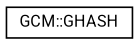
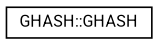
  digraph {
    rankdir=LR
    fontname=Roboto
-   n1 [color=black fillcolor=white fontname=Roboto fontsize=10 height=0.2 label="GCM::GHASH" shape=record style=filled width=0.4]
+   n1 [color=black fillcolor=white fontname=Roboto fontsize=10 height=0.2 label="GHASH::GHASH" shape=record style=filled width=0.4]
  }
